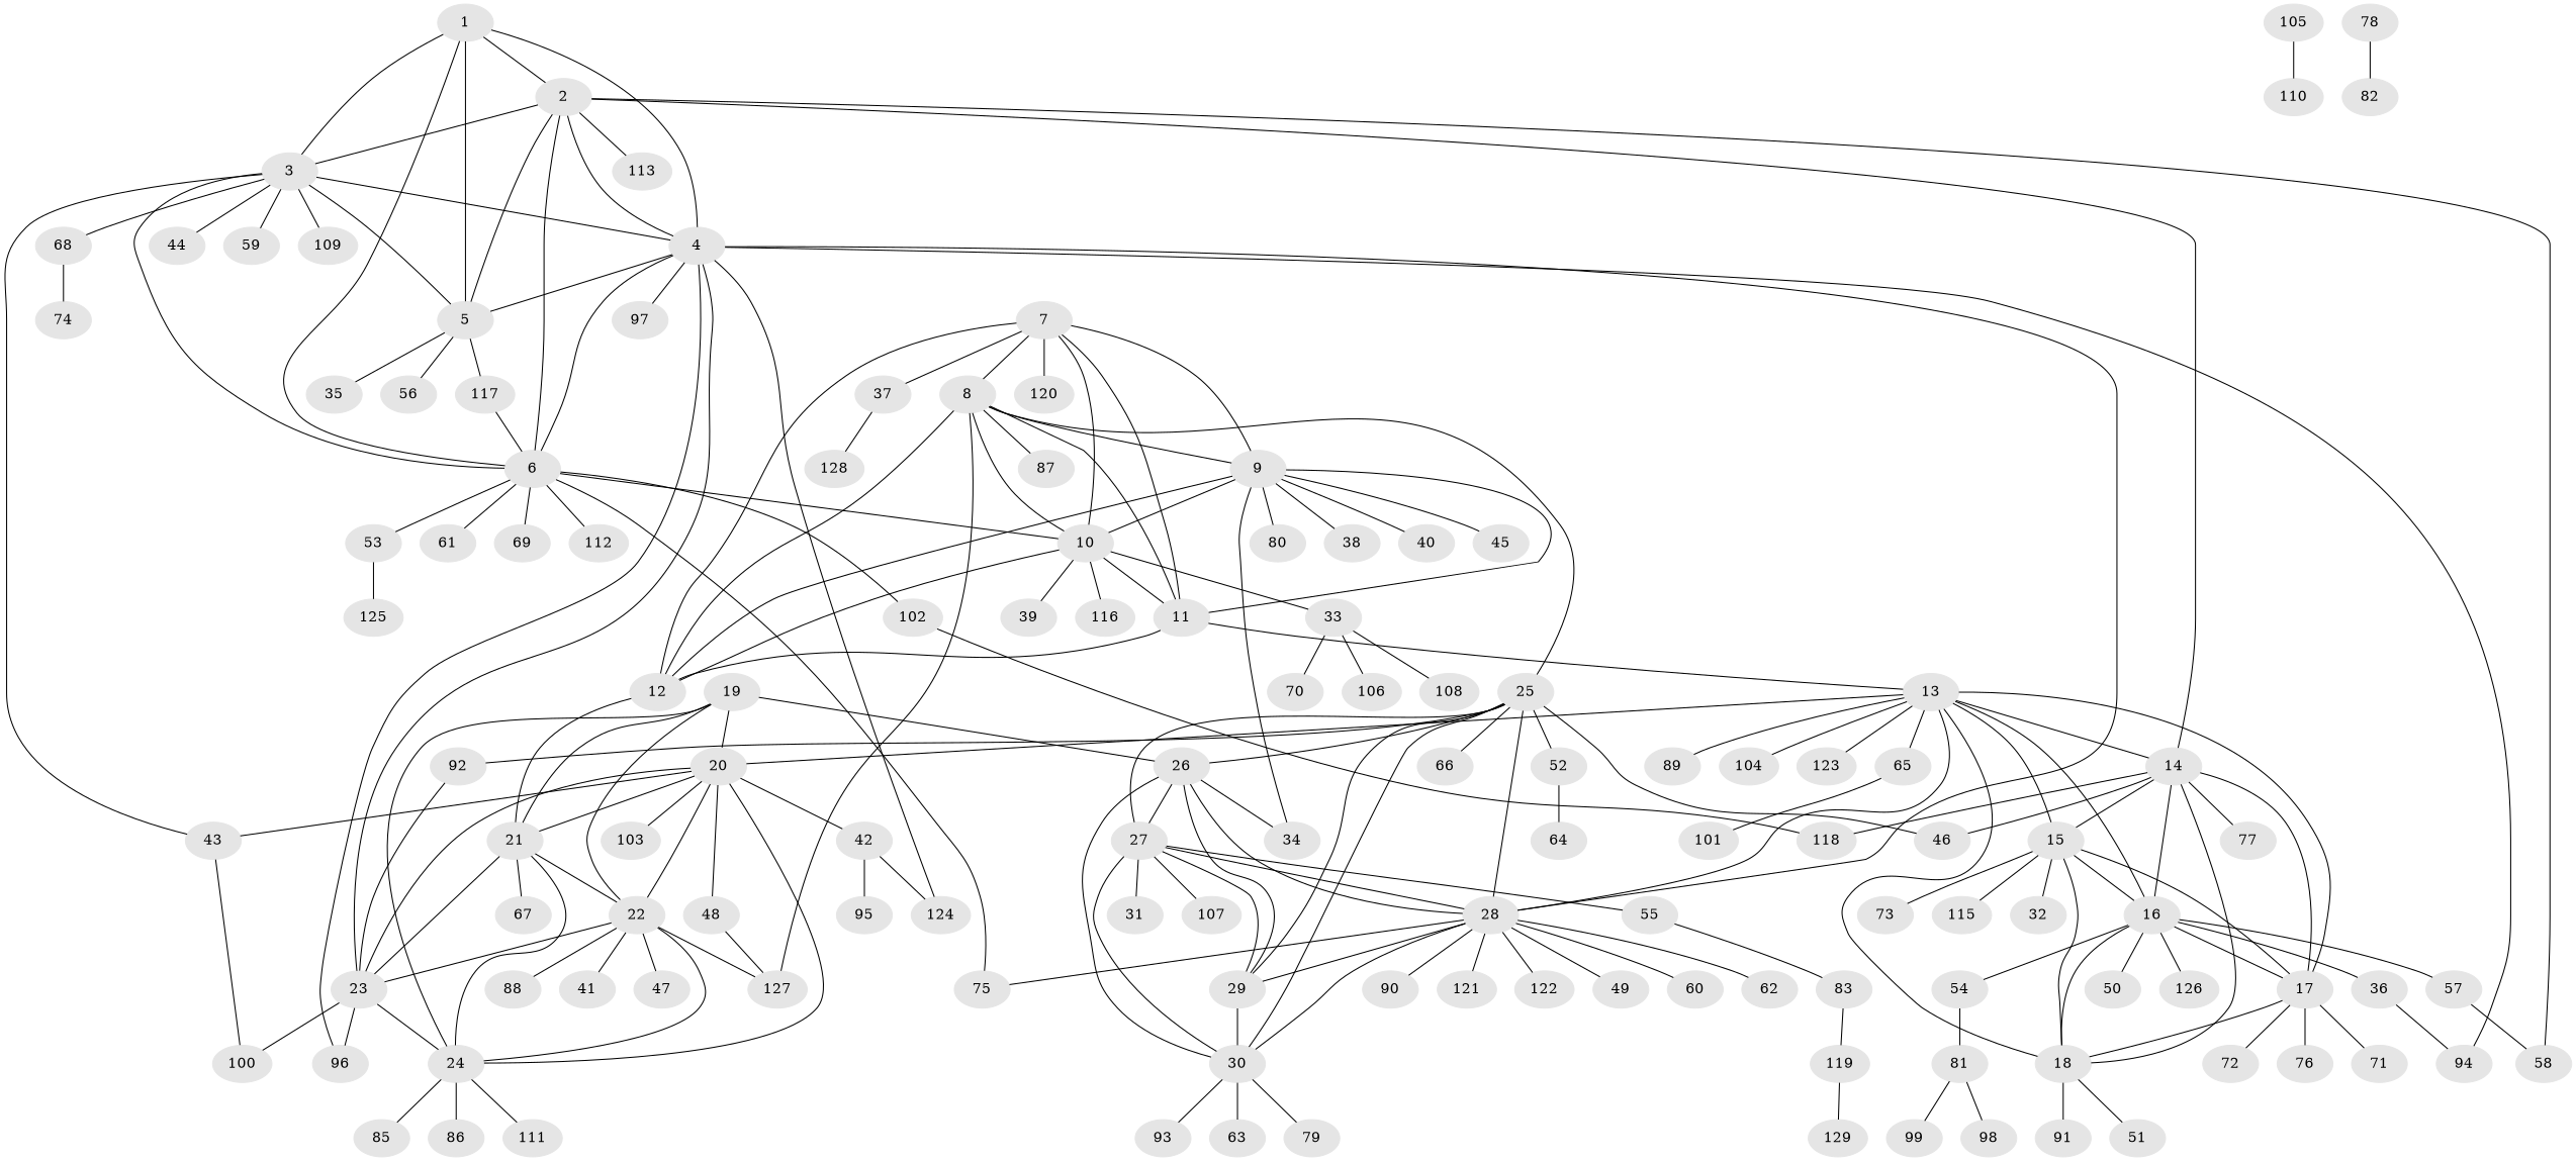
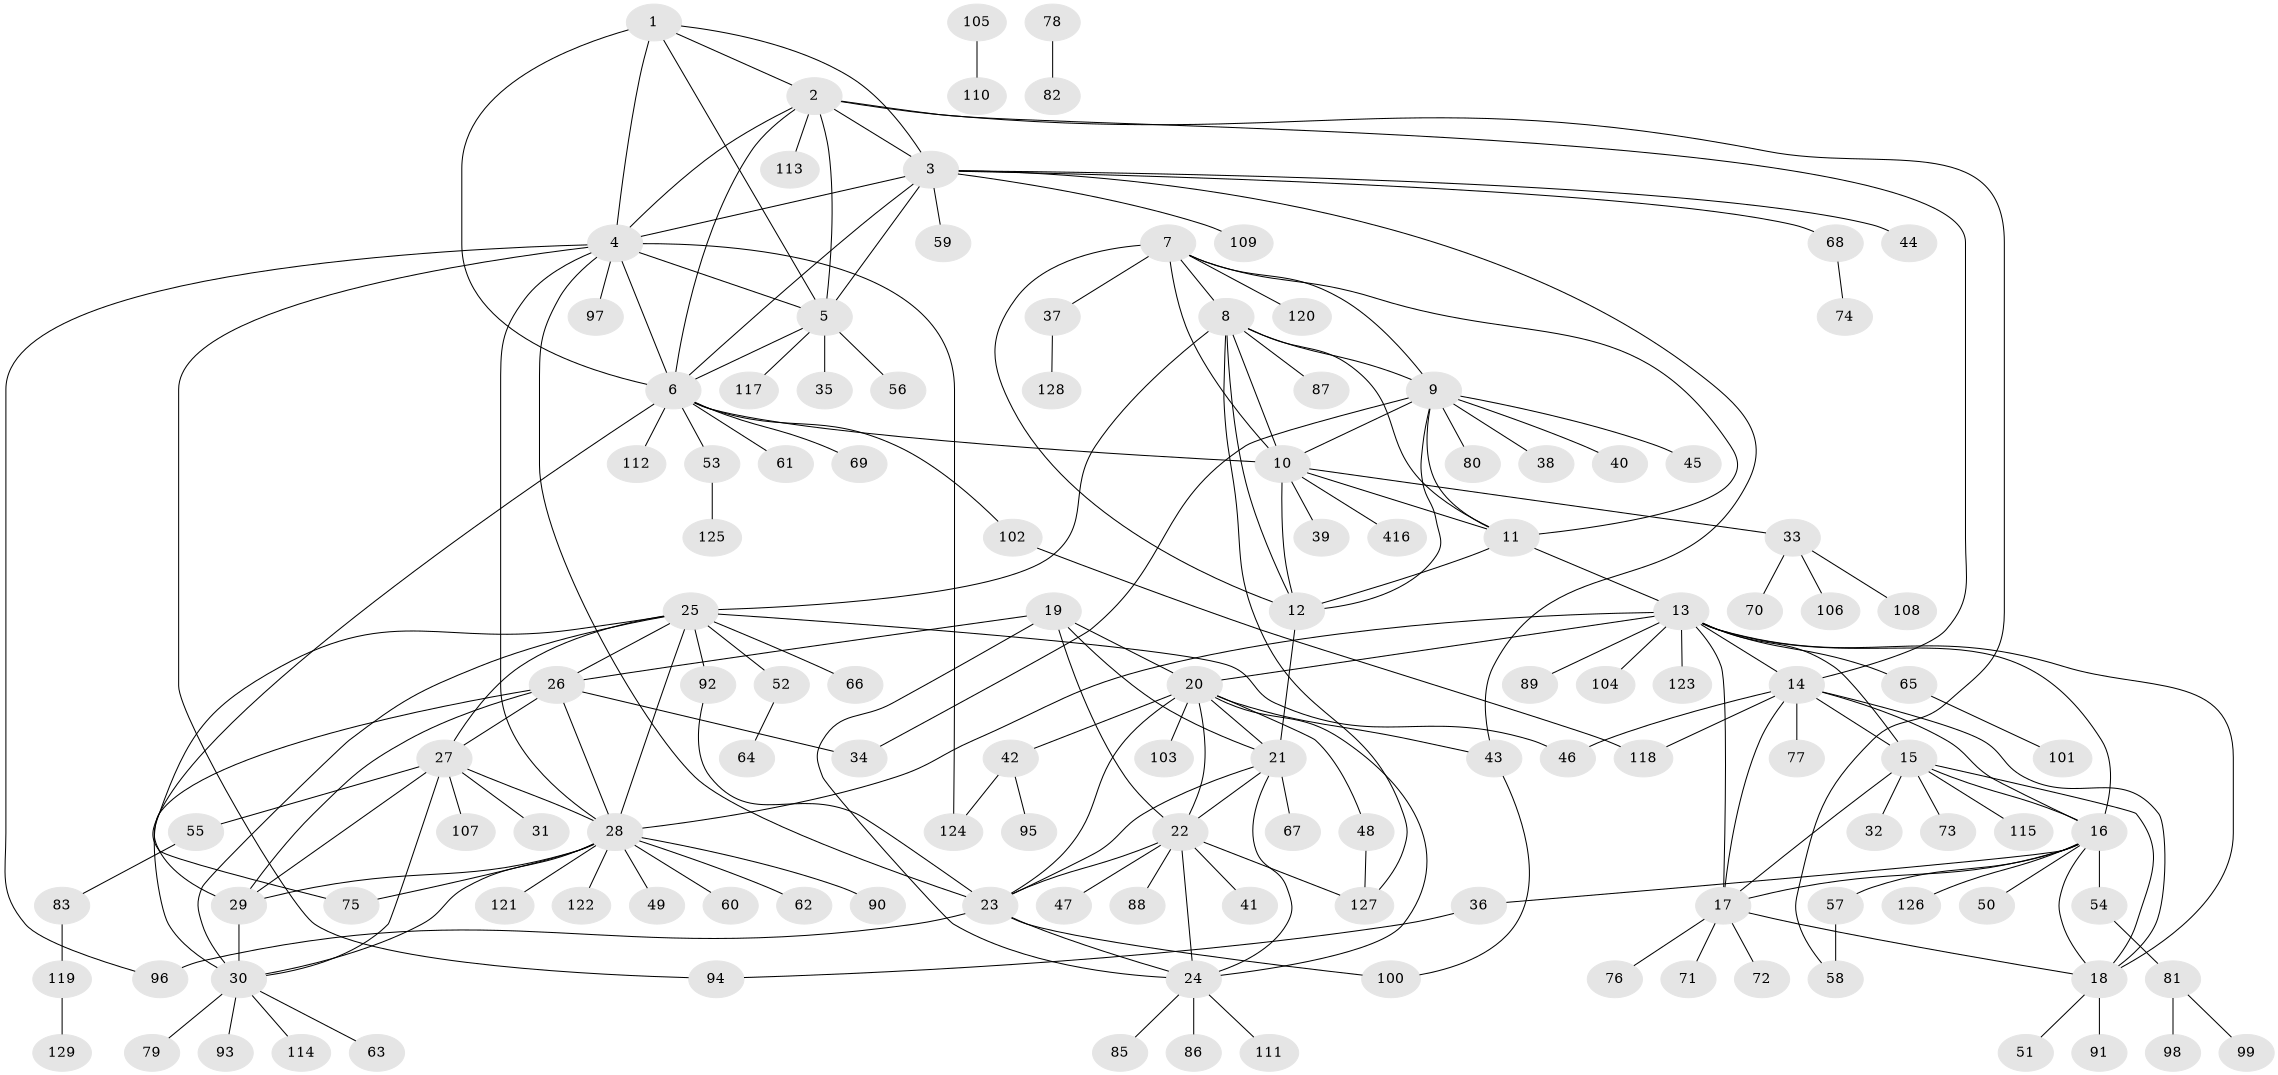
  graph {
    node [color=gray90 style=filled]
    1
    2
    3
    4
    5
    6
    14
    58
    113
    43
    44
    59
    68
    109
    23
    28
    94
    96
    97
    124
    35
    56
    117
    10
    53
    61
    69
    75
    102
    112
    15
    16
    17
    18
    46
    77
    118
    100
    74
    24
    29
    30
    49
    60
    62
    90
    121
    122
    11
    12
    33
    39
-   116
+   116 [label=416]
    125
    7
    8
    9
    37
    120
    25
    87
    127
    34
    38
    40
    45
    80
    13
    21
    128
    26
    27
    52
    66
    92
    70
    106
    108
    20
    65
    89
    104
    123
    22
    67
    32
    73
    115
    36
    50
    54
    57
    126
    71
    72
    76
    51
    91
    42
    48
    103
    101
    81
    19
    41
    47
    88
    85
    86
    111
    95
    105
    110
    78
    82
    31
    55
    107
    63
    79
    93
+   114
    64
    83
    98
    99
    119
    129
    1 -- 2
    1 -- 3
    1 -- 4
    1 -- 5
    1 -- 6
    2 -- 3
    2 -- 4
    2 -- 5
    2 -- 6
    2 -- 14
    2 -- 58
    2 -- 113
    3 -- 4
    3 -- 5
    3 -- 6
    3 -- 43
    3 -- 44
    3 -- 59
    3 -- 68
    3 -- 109
    4 -- 5
    4 -- 6
    4 -- 23
    4 -- 28
    4 -- 94
    4 -- 96
    4 -- 97
    4 -- 124
-   117 -- 6
+   5 -- 6
    5 -- 35
    5 -- 56
    5 -- 117
    6 -- 10
    6 -- 53
    6 -- 61
    6 -- 69
    6 -- 75
    6 -- 102
    6 -- 112
    14 -- 15
    14 -- 16
    14 -- 17
    14 -- 18
    14 -- 46
    14 -- 77
    14 -- 118
    43 -- 100
    68 -- 74
    23 -- 96
    23 -- 100
    23 -- 24
    28 -- 75
    28 -- 29
    28 -- 30
    28 -- 49
    28 -- 60
    28 -- 62
    28 -- 90
    28 -- 121
    28 -- 122
    10 -- 11
    10 -- 12
    10 -- 33
    10 -- 39
    10 -- 116
    53 -- 125
    102 -- 118
    15 -- 16
    15 -- 17
    15 -- 18
    15 -- 32
    15 -- 73
    15 -- 115
    16 -- 17
    16 -- 18
    16 -- 36
    16 -- 50
    16 -- 54
    16 -- 57
    16 -- 126
    17 -- 18
    17 -- 71
    17 -- 72
    17 -- 76
    18 -- 51
    18 -- 91
    24 -- 85
    24 -- 86
    24 -- 111
    29 -- 30
    30 -- 63
    30 -- 79
    30 -- 93
+   30 -- 114
    11 -- 12
    11 -- 13
    12 -- 21
    33 -- 70
    33 -- 106
    33 -- 108
    7 -- 10
    7 -- 11
    7 -- 12
    7 -- 8
    7 -- 9
    7 -- 37
    7 -- 120
    8 -- 10
    8 -- 11
    8 -- 12
    8 -- 9
    8 -- 25
    8 -- 87
    8 -- 127
    9 -- 10
    9 -- 11
    9 -- 12
    9 -- 34
    9 -- 38
    9 -- 40
    9 -- 45
    9 -- 80
    37 -- 128
    25 -- 28
    25 -- 46
    25 -- 29
    25 -- 30
    25 -- 26
    25 -- 27
    25 -- 52
    25 -- 66
    25 -- 92
    13 -- 14
    13 -- 28
    13 -- 15
    13 -- 16
    13 -- 17
    13 -- 18
    13 -- 20
    13 -- 65
    13 -- 89
    13 -- 104
    13 -- 123
    21 -- 23
    21 -- 24
    21 -- 22
    21 -- 67
    26 -- 28
    26 -- 29
    26 -- 30
    26 -- 34
    26 -- 27
    27 -- 28
    27 -- 29
    27 -- 30
    27 -- 31
    27 -- 55
    27 -- 107
    52 -- 64
    92 -- 23
    20 -- 43
    20 -- 23
    20 -- 24
    20 -- 21
    20 -- 22
    20 -- 42
    20 -- 48
    20 -- 103
    65 -- 101
    22 -- 23
    22 -- 24
    22 -- 127
    22 -- 41
    22 -- 47
    22 -- 88
    36 -- 94
    54 -- 81
    57 -- 58
    42 -- 124
    42 -- 95
    48 -- 127
    81 -- 98
    81 -- 99
    19 -- 24
    19 -- 21
    19 -- 26
    19 -- 20
    19 -- 22
    105 -- 110
    78 -- 82
    55 -- 83
    83 -- 119
    119 -- 129
  }
